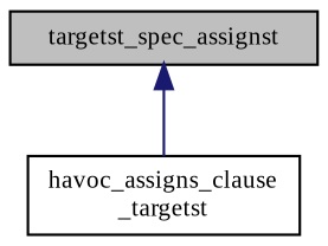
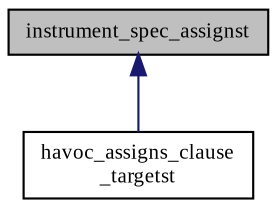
  digraph {
    fontname="Liberation Serif"
    node [color=black fontname="Liberation Serif" fontsize=10 shape=record]
-   n1 [fillcolor=grey75 fontcolor=black height=0.2 label=targetst_spec_assignst style=filled width=0.4]
+   n1 [fillcolor=grey75 fontcolor=black height=0.2 label=instrument_spec_assignst style=filled width=0.4]
    n2 [height=0.2 label="havoc_assigns_clause\l_targetst" width=0.4]
    n1 -> n2 [color=midnightblue dir=back fontname="Liberation Serif" fontsize=10 labelfontname=Helvetica labelfontsize=10 style=solid]
  }
